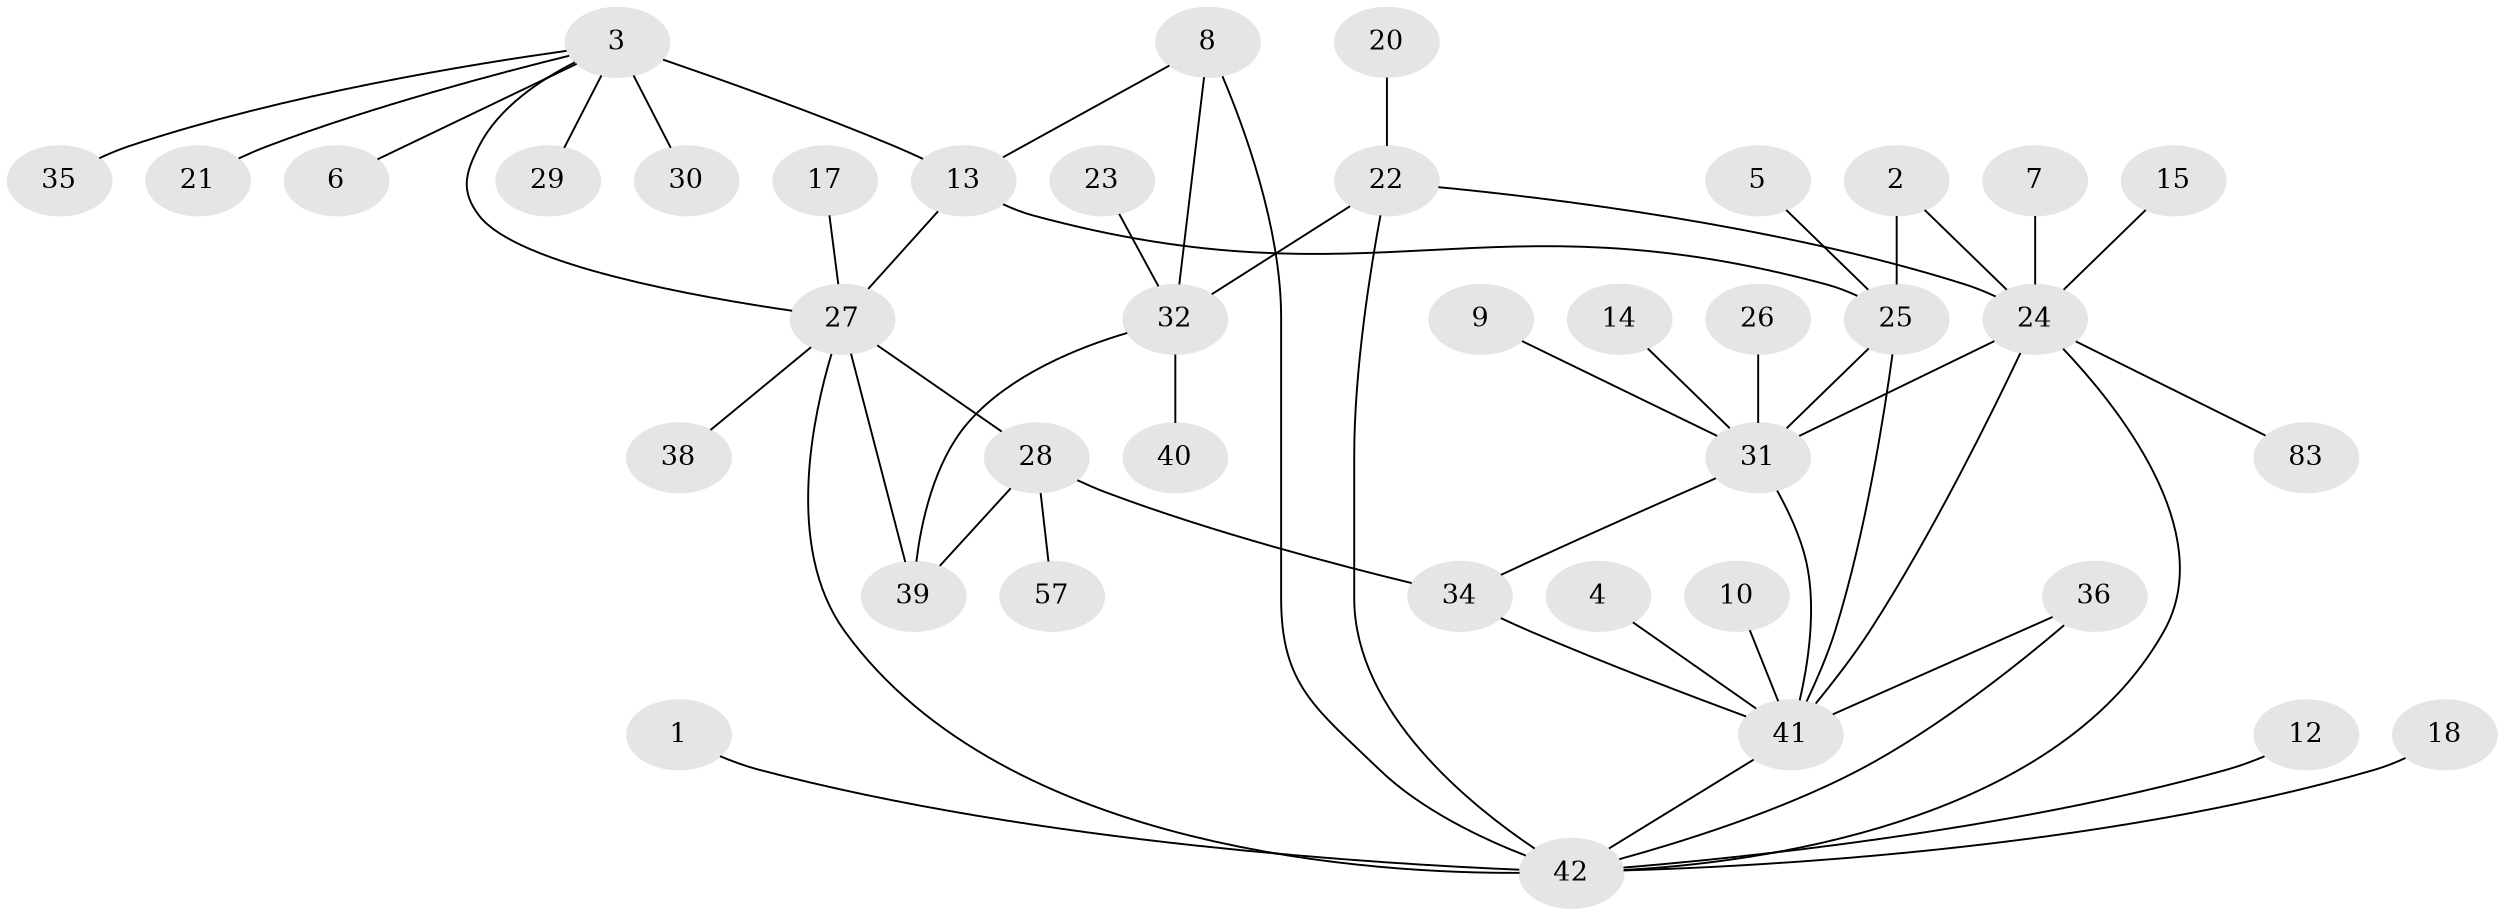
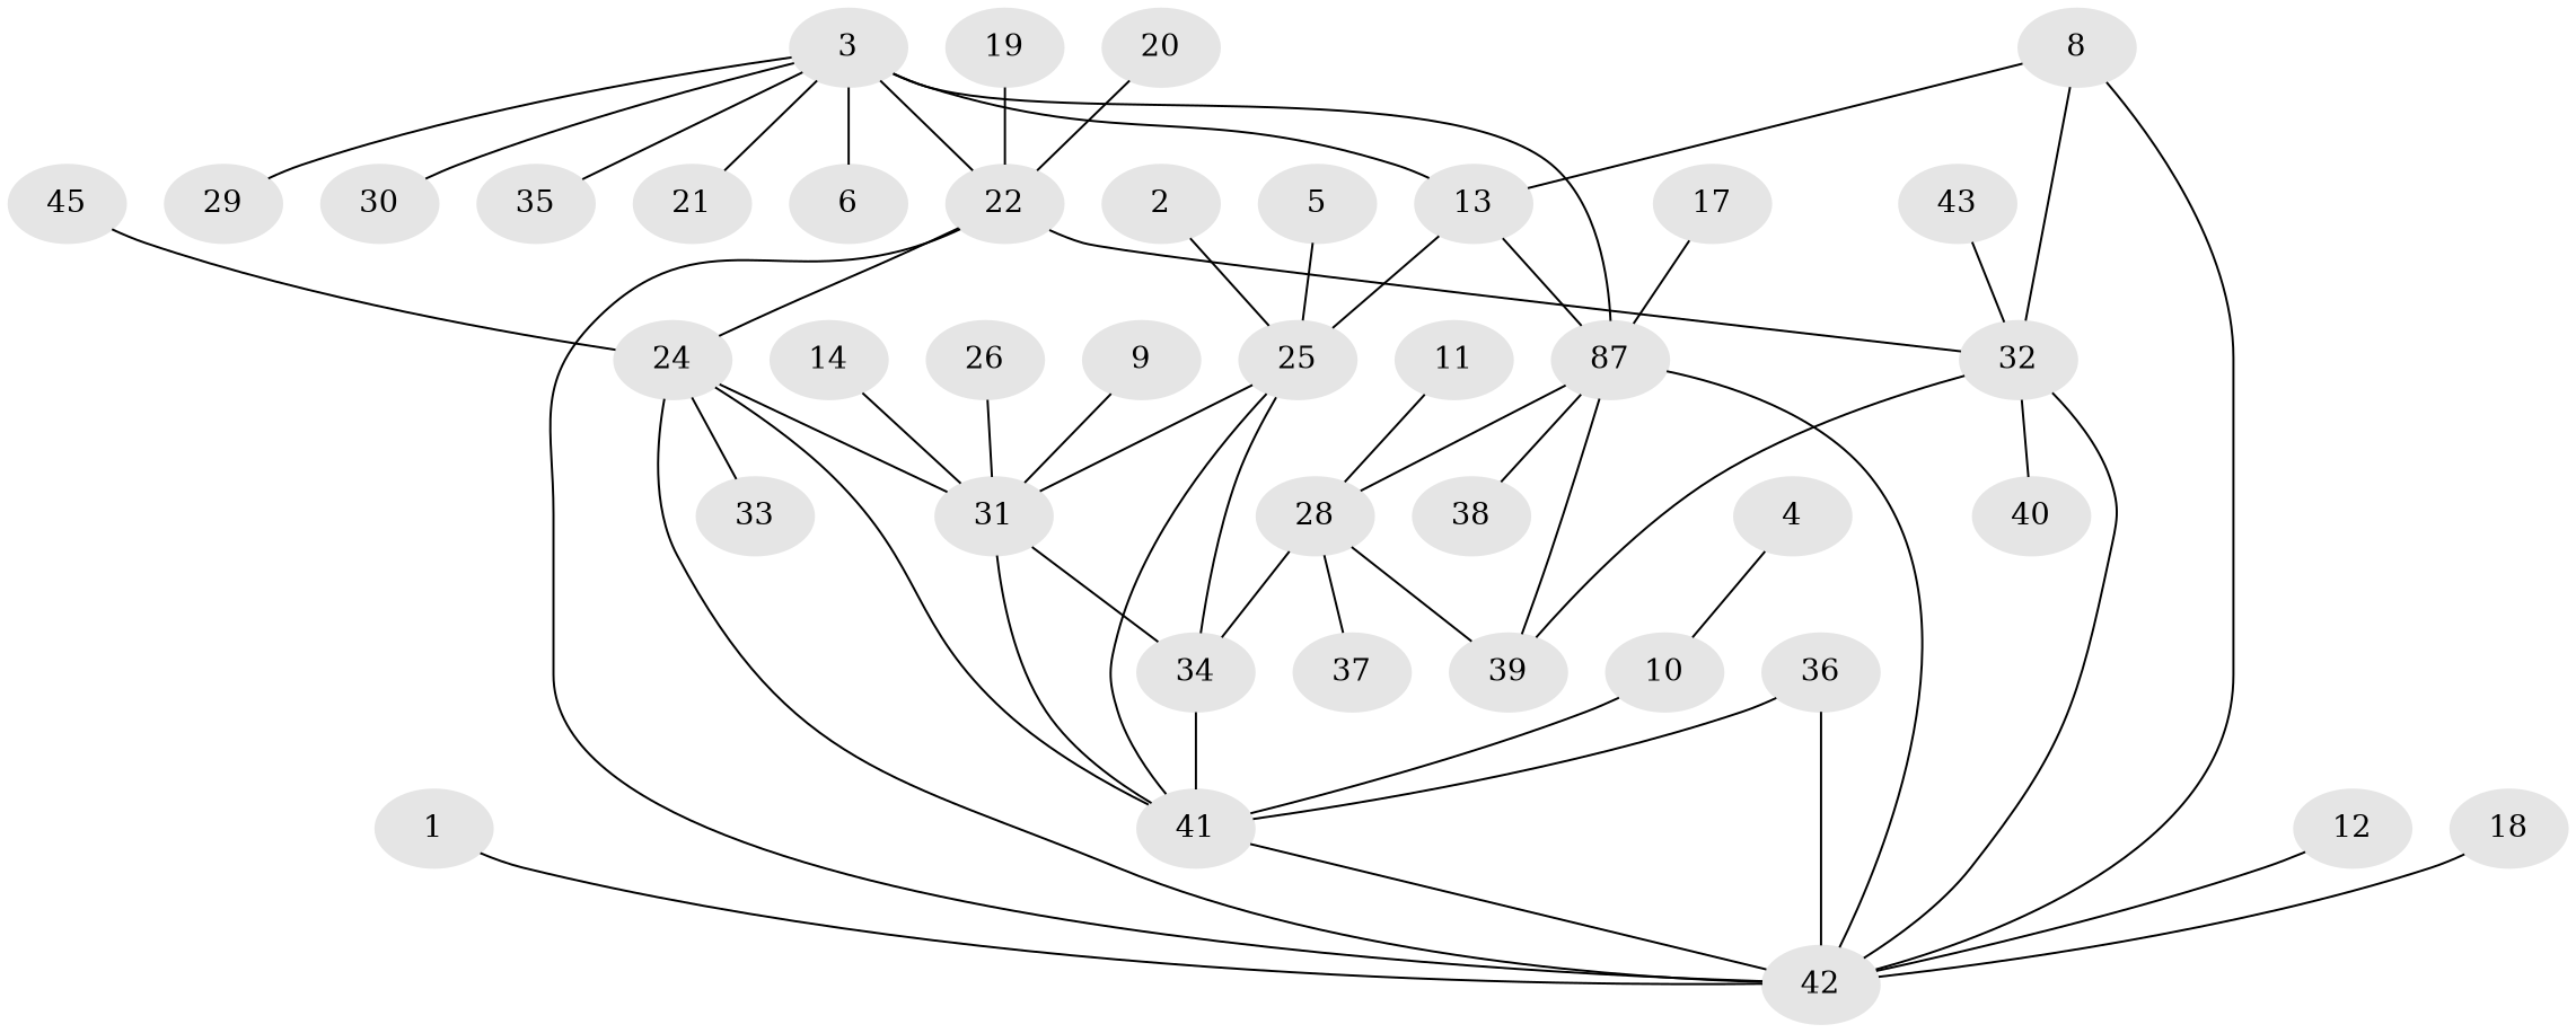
  graph {
    node [color=gray90 style=filled]
    edge [weight=1.0]
    1
    42
    2
    24
    25
    41
    31
-   33 [label=83]
+   33
    34
    3
    6
    13
    21
    22
-   27
+   27 [label=87]
    29
    30
    35
    32
    28
    38
    39
    4
    5
-   7
    8
    40
    9
    10
-   37 [label=57]
+   11
+   37
    12
    14
-   15
+   15 [label=45]
    17
    18
+   19
    20
-   23
+   23 [label=43]
    26
    36
    1 -- 42
-   2 -- 24
    2 -- 25
    24 -- 42 [weight=2.0]
    24 -- 41
    24 -- 31
    24 -- 33
    25 -- 41
    25 -- 31
+   25 -- 34
    41 -- 42
    31 -- 41
    31 -- 34
    34 -- 41
    3 -- 6
    3 -- 13 [weight=4.0]
    3 -- 21
+   3 -- 22
    3 -- 27
    3 -- 29
    3 -- 30
    3 -- 35
    13 -- 25
    13 -- 27
    22 -- 42 [weight=2.0]
    22 -- 24 [weight=2.0]
    22 -- 32 [weight=2.0]
    27 -- 42
    27 -- 28
    27 -- 38
    27 -- 39 [weight=2.0]
+   32 -- 42
    32 -- 39
    32 -- 40
    28 -- 34
    28 -- 39 [weight=2.0]
    28 -- 37
-   4 -- 41
+   4 -- 10
    5 -- 25
-   7 -- 24
    8 -- 42 [weight=2.0]
    8 -- 13
    8 -- 32 [weight=2.0]
    9 -- 31
    10 -- 41
+   11 -- 28
    12 -- 42
    14 -- 31
    15 -- 24
    17 -- 27
    18 -- 42
+   19 -- 22
    20 -- 22
    23 -- 32
    26 -- 31
    36 -- 42
    36 -- 41
  }
